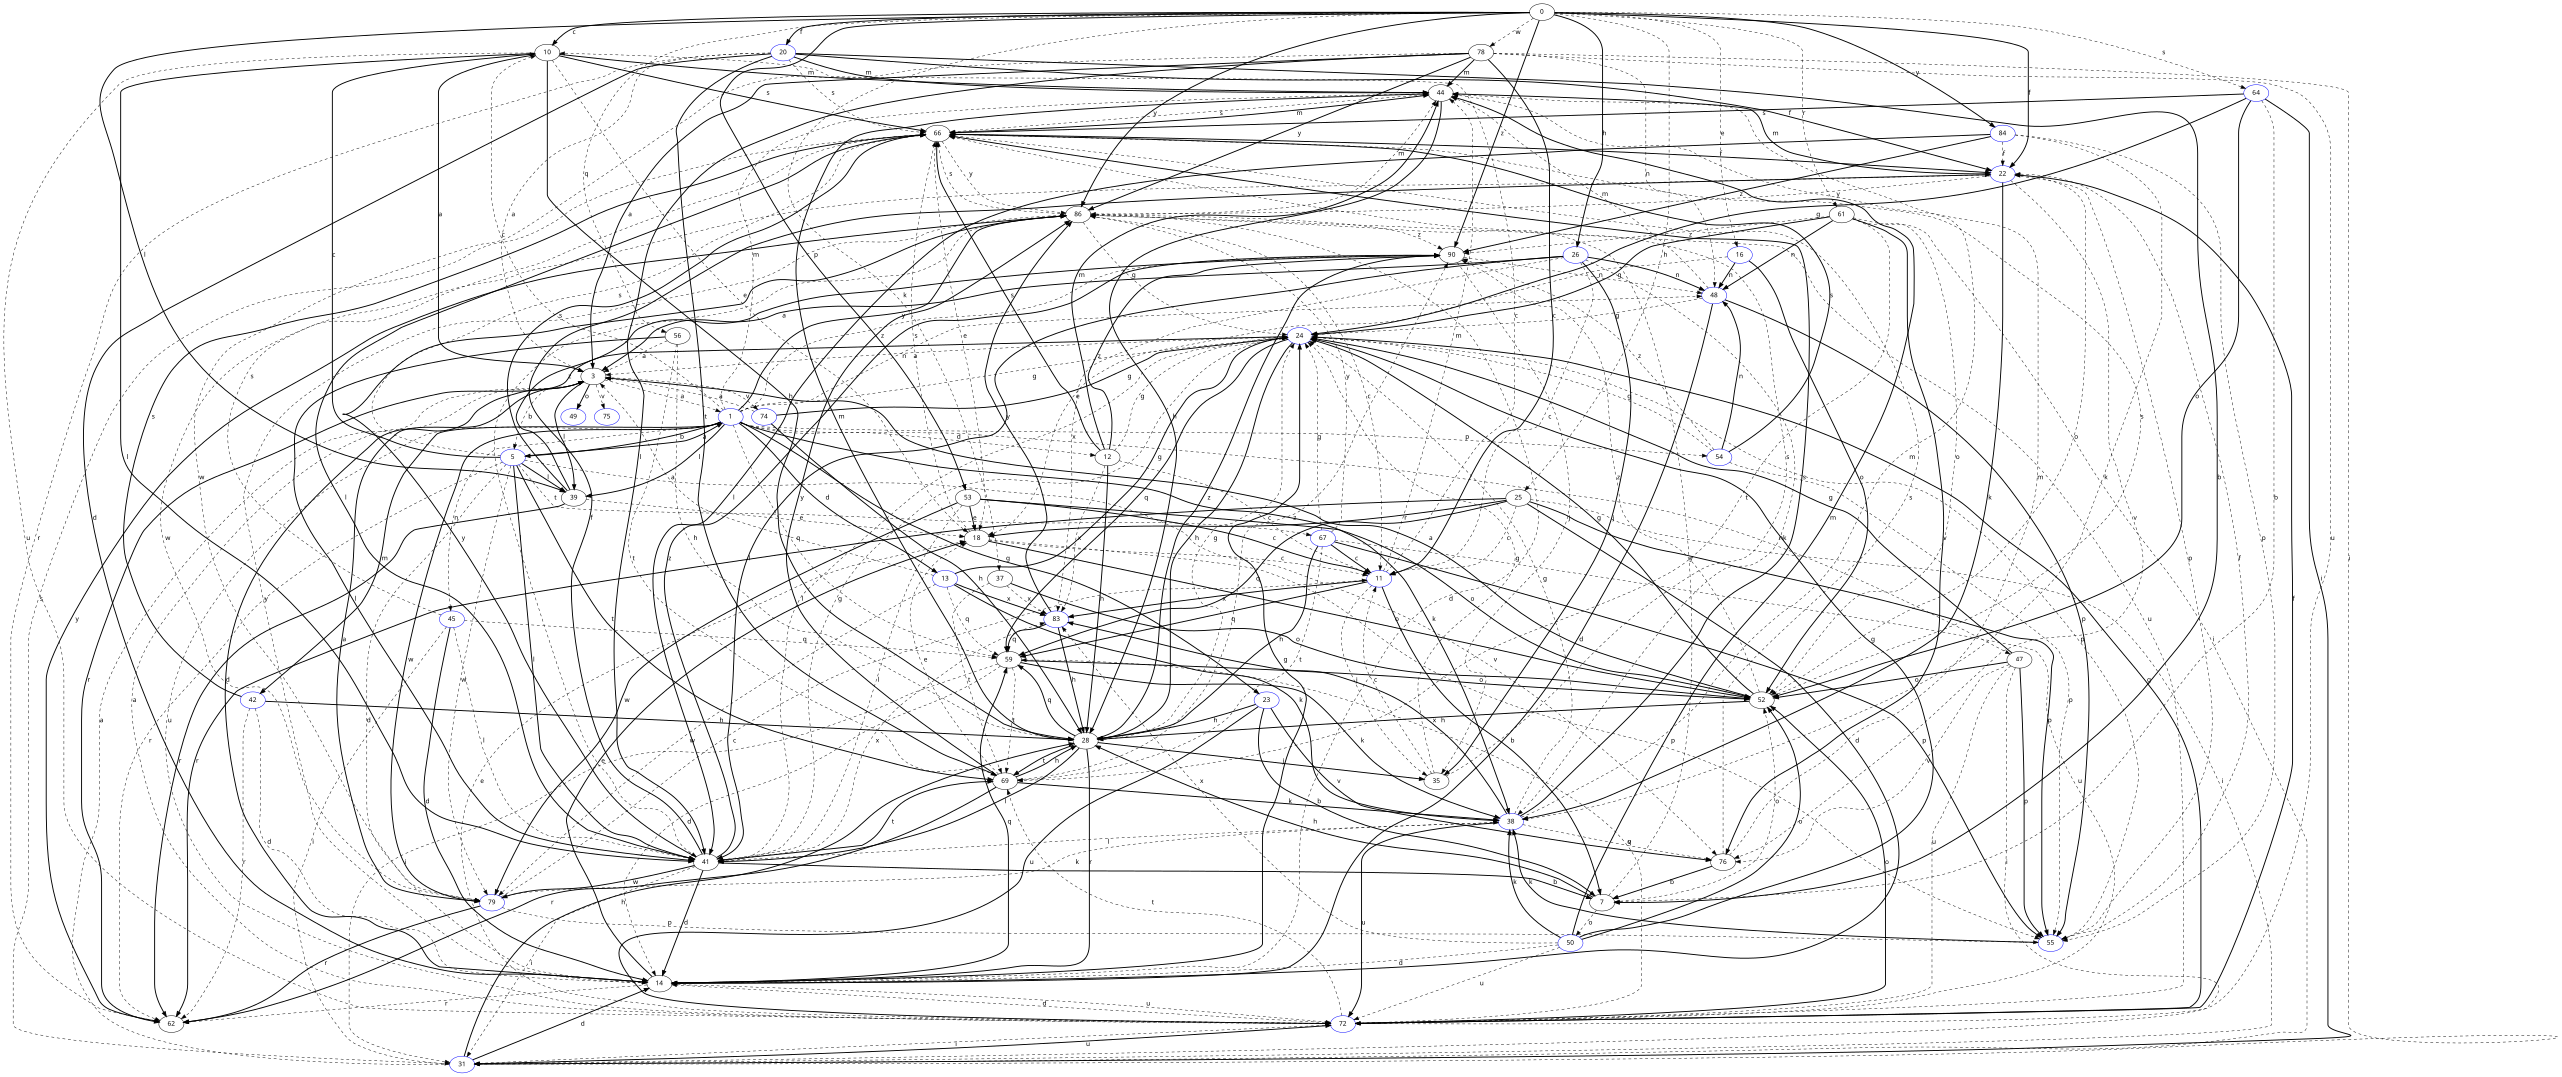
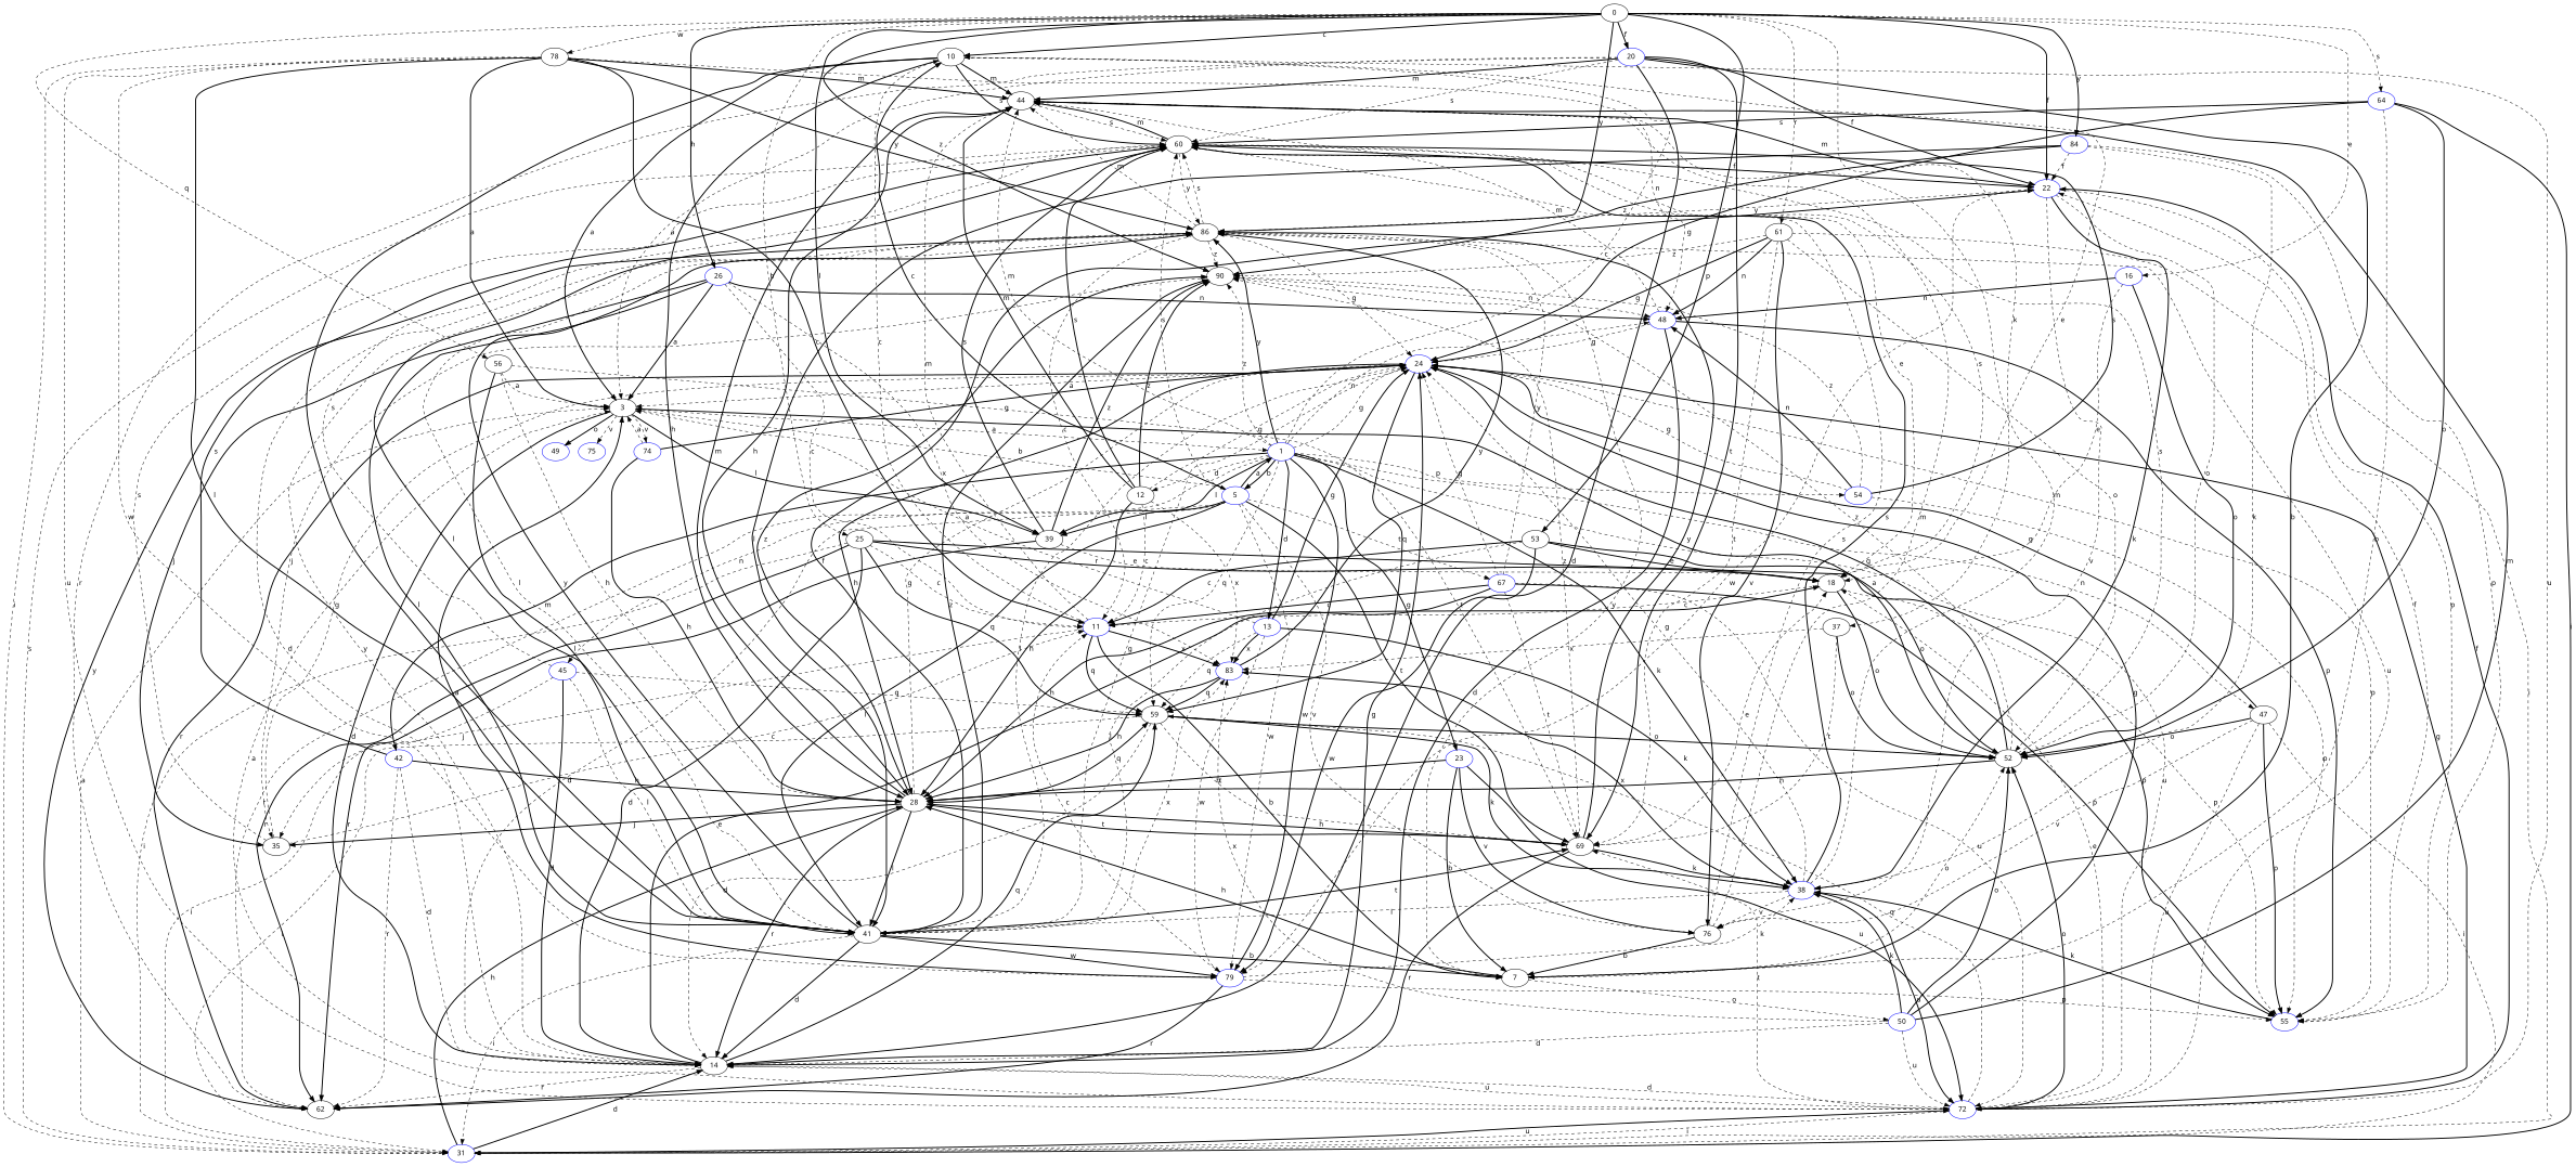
  strict digraph {
    fontname="Noto Sans"
    node [color=black fontname="Noto Sans"]
    edge [fontname="Noto Sans" style=bold]
    0
    10
    16 [color=blue]
    20 [color=blue]
    22 [color=blue]
    25
    26 [color=blue]
    37
    39
    53
    56
    61
    64 [color=blue]
    78
    84 [color=blue]
    86
    90
    44
    72 [color=blue]
    3
    41
-   66
+   66 [label=60]
    28
    18
    48 [color=blue]
    52
    14
    62
    69
    7
    38 [color=blue]
    79 [color=blue]
    76
    55 [color=blue]
    59
    11 [color=blue]
    31 [color=blue]
    35
    83 [color=blue]
    24 [color=blue]
    1 [color=blue]
    5 [color=blue]
    12
    13 [color=blue]
    23 [color=blue]
    42 [color=blue]
    45 [color=blue]
    47
    54 [color=blue]
    67 [color=blue]
    49 [color=blue]
    74 [color=blue]
    75 [color=blue]
    50 [color=blue]
    0 -> 10 [label=c]
    0 -> 16 [label=e style=dashed]
    0 -> 20 [label=f]
    0 -> 22 [label=f]
    0 -> 25 [label=h style=dashed]
    0 -> 26 [label=h]
    0 -> 37 [label=k style=dashed]
    0 -> 39 [label=l]
    0 -> 53 [label=p]
    0 -> 56 [label=q style=dashed]
    0 -> 61 [label=r style=dashed]
    0 -> 64 [label=s style=dashed]
    0 -> 78 [label=w style=dashed]
    0 -> 84 [label=y]
    0 -> 86 [label=y]
    0 -> 90 [label=z]
    10 -> 44 [label=m]
    10 -> 72 [label=u style=dashed]
    10 -> 3 [label=a]
    10 -> 41 [label=l]
    10 -> 66 [label=s]
    10 -> 28 [label=h]
    10 -> 18 [label=e style=dashed]
    16 -> 18 [label=e style=dashed]
    16 -> 48 [label=n]
    16 -> 52 [label=o]
    20 -> 22 [label=f]
    20 -> 44 [label=m]
    20 -> 3 [label=a style=dashed]
    20 -> 66 [label=s style=dashed]
    20 -> 14 [label=d]
    20 -> 62 [label=r style=dashed]
    20 -> 69 [label=t]
    20 -> 7 [label=b]
    22 -> 86 [label=y style=dashed]
    22 -> 44 [label=m]
    22 -> 52 [label=o style=dashed]
    22 -> 38 [label=k]
    22 -> 79 [label=w style=dashed]
    22 -> 76 [label=v style=dashed]
    22 -> 55 [label=p style=dashed]
    25 -> 18 [label=r]
    25 -> 14 [label=d]
    25 -> 62 [label=r]
    25 -> 55 [label=p]
    25 -> 59 [label=q]
    25 -> 11 [label=c style=dashed]
    25 -> 31 [label=i style=dashed]
    26 -> 3 [label=a]
    26 -> 41 [label=l]
    26 -> 48 [label=n]
-   26 -> 38 [label=k style=dashed]
    26 -> 11 [label=c style=dashed]
    26 -> 35 [label=j]
    26 -> 83 [label=x style=dashed]
    37 -> 52 [label=o]
    37 -> 69 [label=t style=dashed]
    37 -> 83 [label=x style=dashed]
    39 -> 90 [label=z]
    39 -> 66 [label=s]
    39 -> 18 [label=e style=dashed]
    39 -> 62 [label=r]
    53 -> 41 [label=l style=dashed]
    53 -> 18 [label=e]
    53 -> 52 [label=o]
    53 -> 79 [label=w]
    53 -> 11 [label=c]
    56 -> 3 [label=a style=dashed]
    56 -> 41 [label=l]
    56 -> 28 [label=h style=dashed]
    56 -> 69 [label=t style=dashed]
    61 -> 90 [label=z style=dashed]
    61 -> 48 [label=n]
    61 -> 52 [label=o style=dashed]
    61 -> 69 [label=t style=dashed]
    61 -> 76 [label=v]
    61 -> 31 [label=i style=dashed]
    61 -> 24 [label=g]
    64 -> 66 [label=s]
    64 -> 52 [label=o]
    64 -> 7 [label=b style=dashed]
    64 -> 31 [label=i]
    64 -> 24 [label=g]
    78 -> 86 [label=y]
    78 -> 44 [label=m]
    78 -> 72 [label=u style=dashed]
    78 -> 3 [label=a]
    78 -> 41 [label=l]
    78 -> 48 [label=n style=dashed]
    78 -> 79 [label=w style=dashed]
    78 -> 11 [label=c]
    78 -> 31 [label=i style=dashed]
    84 -> 22 [label=f style=dashed]
    84 -> 90 [label=z]
    84 -> 41 [label=l]
    84 -> 38 [label=k style=dashed]
    84 -> 55 [label=p style=dashed]
    86 -> 90 [label=z style=dashed]
    86 -> 44 [label=m style=dashed]
    86 -> 72 [label=u style=dashed]
    86 -> 41 [label=l style=dashed]
    86 -> 66 [label=s style=dashed]
    86 -> 14 [label=d style=dashed]
    86 -> 11 [label=c style=dashed]
    86 -> 24 [label=g style=dashed]
    90 -> 48 [label=n style=dashed]
    90 -> 35 [label=j style=dashed]
    44 -> 66 [label=s style=dashed]
    44 -> 28 [label=h]
    72 -> 22 [label=f]
    72 -> 3 [label=a style=dashed]
    72 -> 18 [label=e style=dashed]
    72 -> 52 [label=o]
    72 -> 14 [label=d style=dashed]
    72 -> 69 [label=t style=dashed]
    72 -> 59 [label=q style=dashed]
    72 -> 31 [label=i style=dashed]
    72 -> 24 [label=g]
    3 -> 39 [label=l]
    3 -> 14 [label=d]
    3 -> 1 [label=a style=dashed]
    3 -> 5 [label=b style=dashed]
    3 -> 49 [label=o]
    3 -> 74 [label=v style=dashed]
    3 -> 75 [label=v style=dashed]
    41 -> 22 [label=f]
    41 -> 86 [label=y]
    41 -> 90 [label=z]
    41 -> 14 [label=d]
    41 -> 69 [label=t]
    41 -> 7 [label=b]
    41 -> 79 [label=w]
    41 -> 31 [label=i style=dashed]
    41 -> 83 [label=x style=dashed]
    41 -> 24 [label=g style=dashed]
    66 -> 22 [label=f]
    66 -> 86 [label=y style=dashed]
    66 -> 44 [label=m]
    66 -> 41 [label=l]
    66 -> 18 [label=e style=dashed]
    28 -> 90 [label=z]
    28 -> 44 [label=m]
    28 -> 41 [label=l]
    28 -> 14 [label=r]
    28 -> 69 [label=t]
    28 -> 59 [label=q]
    28 -> 35 [label=j]
    28 -> 24 [label=g style=dashed]
    18 -> 66 [label=s style=dashed]
    18 -> 52 [label=o]
    18 -> 55 [label=p style=dashed]
    18 -> 11 [label=c style=dashed]
    48 -> 44 [label=m style=dashed]
    48 -> 14 [label=d]
    48 -> 55 [label=p]
    48 -> 24 [label=g style=dashed]
    52 -> 90 [label=z style=dashed]
    52 -> 3 [label=a]
    52 -> 66 [label=s style=dashed]
    52 -> 28 [label=h]
    52 -> 24 [label=g]
    14 -> 86 [label=y style=dashed]
    14 -> 72 [label=u style=dashed]
    14 -> 18 [label=e]
    14 -> 62 [label=r style=dashed]
    14 -> 59 [label=q]
    14 -> 24 [label=g]
    62 -> 86 [label=y]
    69 -> 86 [label=y]
    69 -> 90 [label=z style=dashed]
    69 -> 28 [label=h]
    69 -> 18 [label=e style=dashed]
    69 -> 62 [label=r]
    69 -> 38 [label=k]
    7 -> 86 [label=y style=dashed]
    7 -> 28 [label=h]
    7 -> 52 [label=o style=dashed]
    7 -> 50 [label=o style=dashed]
    38 -> 44 [label=m style=dashed]
    38 -> 72 [label=u]
    38 -> 41 [label=l style=dashed]
    38 -> 66 [label=s]
    38 -> 76 [label=v style=dashed]
    38 -> 83 [label=x]
    38 -> 24 [label=g style=dashed]
    79 -> 3 [label=a]
    79 -> 62 [label=r]
    79 -> 38 [label=k style=dashed]
    79 -> 55 [label=p style=dashed]
    79 -> 11 [label=c style=dashed]
    76 -> 44 [label=m style=dashed]
    76 -> 66 [label=s style=dashed]
    76 -> 7 [label=b]
    55 -> 22 [label=f style=dashed]
    55 -> 38 [label=k]
    59 -> 52 [label=o]
    59 -> 14 [label=d style=dashed]
    59 -> 69 [label=t style=dashed]
    59 -> 38 [label=k]
    59 -> 31 [label=i style=dashed]
    11 -> 10 [label=c style=dashed]
    11 -> 44 [label=m style=dashed]
    11 -> 7 [label=b]
    11 -> 59 [label=q]
    11 -> 35 [label=j style=dashed]
    11 -> 83 [label=x]
    31 -> 72 [label=u]
    31 -> 3 [label=a style=dashed]
    31 -> 66 [label=s style=dashed]
    31 -> 28 [label=h]
    31 -> 14 [label=d]
    35 -> 66 [label=s style=dashed]
    35 -> 11 [label=c style=dashed]
    35 -> 24 [label=g style=dashed]
    83 -> 86 [label=y]
    83 -> 28 [label=h]
    83 -> 59 [label=q]
    24 -> 3 [label=a style=dashed]
    24 -> 41 [label=l style=dashed]
    24 -> 28 [label=h]
    24 -> 62 [label=r]
    24 -> 55 [label=p style=dashed]
    24 -> 59 [label=q]
    1 -> 10 [label=c style=dashed]
    1 -> 39 [label=l]
    1 -> 86 [label=y]
    1 -> 90 [label=z style=dashed]
    1 -> 44 [label=m style=dashed]
    1 -> 72 [label=u style=dashed]
    1 -> 48 [label=n style=dashed]
    1 -> 38 [label=k]
    1 -> 79 [label=w]
    1 -> 59 [label=q style=dashed]
    1 -> 24 [label=g style=dashed]
    1 -> 5 [label=b]
    1 -> 12 [label=d style=dashed]
    1 -> 13 [label=d]
    1 -> 23 [label=g]
    1 -> 42 [label=m]
    1 -> 45 [label=n style=dashed]
    1 -> 47 [label=n style=dashed]
    1 -> 54 [label=p style=dashed]
    5 -> 10 [label=c]
    5 -> 39 [label=l]
    5 -> 41 [label=l]
    5 -> 66 [label=s style=dashed]
    5 -> 14 [label=d style=dashed]
    5 -> 62 [label=r style=dashed]
    5 -> 69 [label=t]
    5 -> 79 [label=w style=dashed]
    5 -> 76 [label=v style=dashed]
    5 -> 1 [label=a]
    5 -> 67 [label=t style=dashed]
    12 -> 90 [label=z]
    12 -> 44 [label=m]
    12 -> 66 [label=s]
    12 -> 28 [label=h]
    12 -> 11 [label=c style=dashed]
    12 -> 83 [label=x style=dashed]
    12 -> 24 [label=g style=dashed]
    13 -> 3 [label=a style=dashed]
    13 -> 38 [label=k]
    13 -> 79 [label=w style=dashed]
    13 -> 59 [label=q style=dashed]
    13 -> 83 [label=x]
    13 -> 24 [label=g]
    23 -> 72 [label=u]
    23 -> 28 [label=h]
    23 -> 7 [label=b]
    23 -> 76 [label=v]
    42 -> 66 [label=s]
    42 -> 28 [label=h]
    42 -> 14 [label=d style=dashed]
    42 -> 62 [label=r style=dashed]
    45 -> 41 [label=l style=dashed]
    45 -> 66 [label=s style=dashed]
    45 -> 14 [label=d]
    45 -> 59 [label=q style=dashed]
    45 -> 31 [label=i style=dashed]
    47 -> 72 [label=u style=dashed]
    47 -> 52 [label=o]
    47 -> 76 [label=v style=dashed]
    47 -> 55 [label=p]
    47 -> 31 [label=i style=dashed]
    47 -> 24 [label=g]
    54 -> 90 [label=z style=dashed]
    54 -> 66 [label=s]
    54 -> 48 [label=n]
    54 -> 55 [label=p style=dashed]
    54 -> 24 [label=g style=dashed]
    67 -> 86 [label=y style=dashed]
    67 -> 72 [label=u style=dashed]
    67 -> 28 [label=h]
    67 -> 69 [label=t style=dashed]
    67 -> 55 [label=p]
    67 -> 11 [label=c]
    67 -> 24 [label=g style=dashed]
    74 -> 3 [label=a style=dashed]
    74 -> 28 [label=h]
    74 -> 24 [label=g]
    50 -> 44 [label=m]
    50 -> 72 [label=u style=dashed]
    50 -> 52 [label=o]
    50 -> 14 [label=d style=dashed]
    50 -> 38 [label=k]
    50 -> 83 [label=x style=dashed]
    50 -> 24 [label=g]
  }
